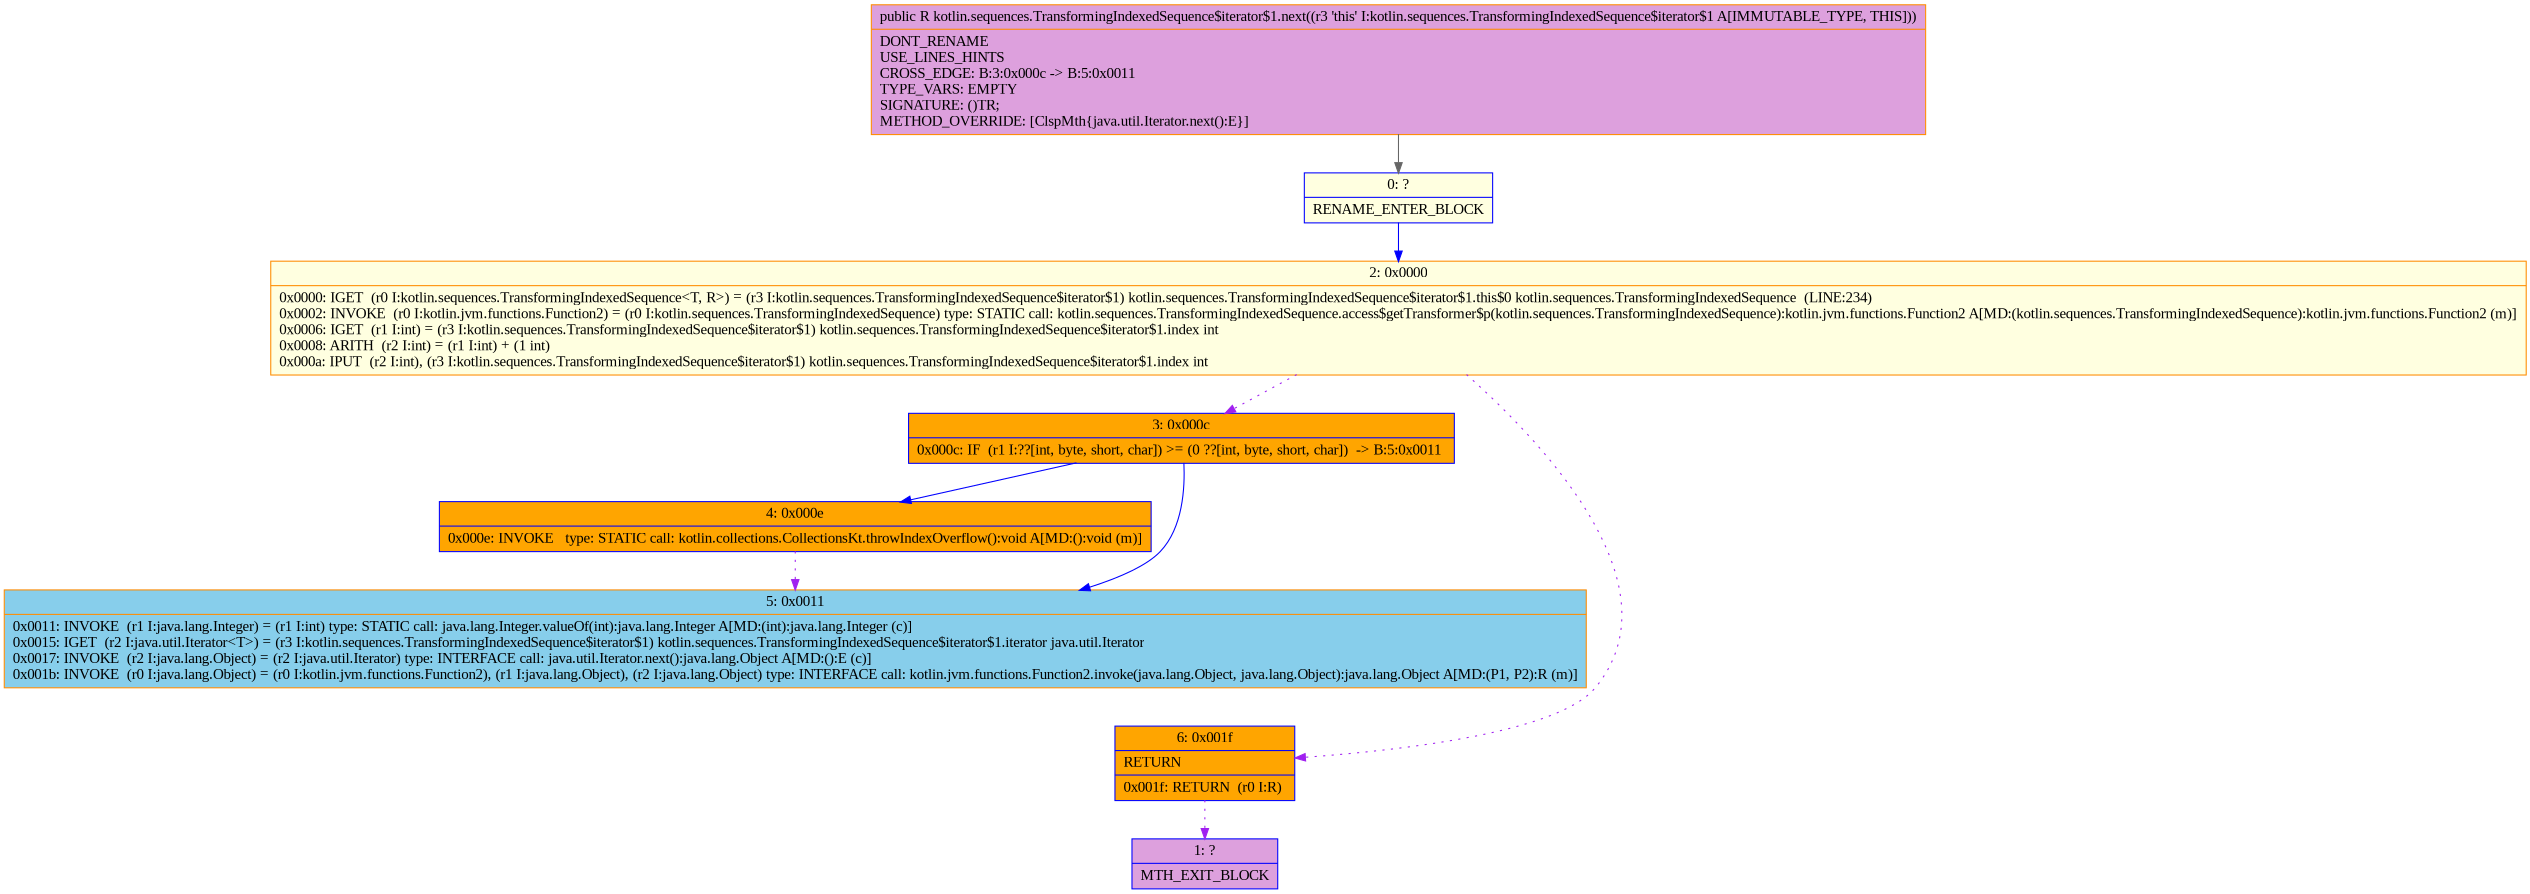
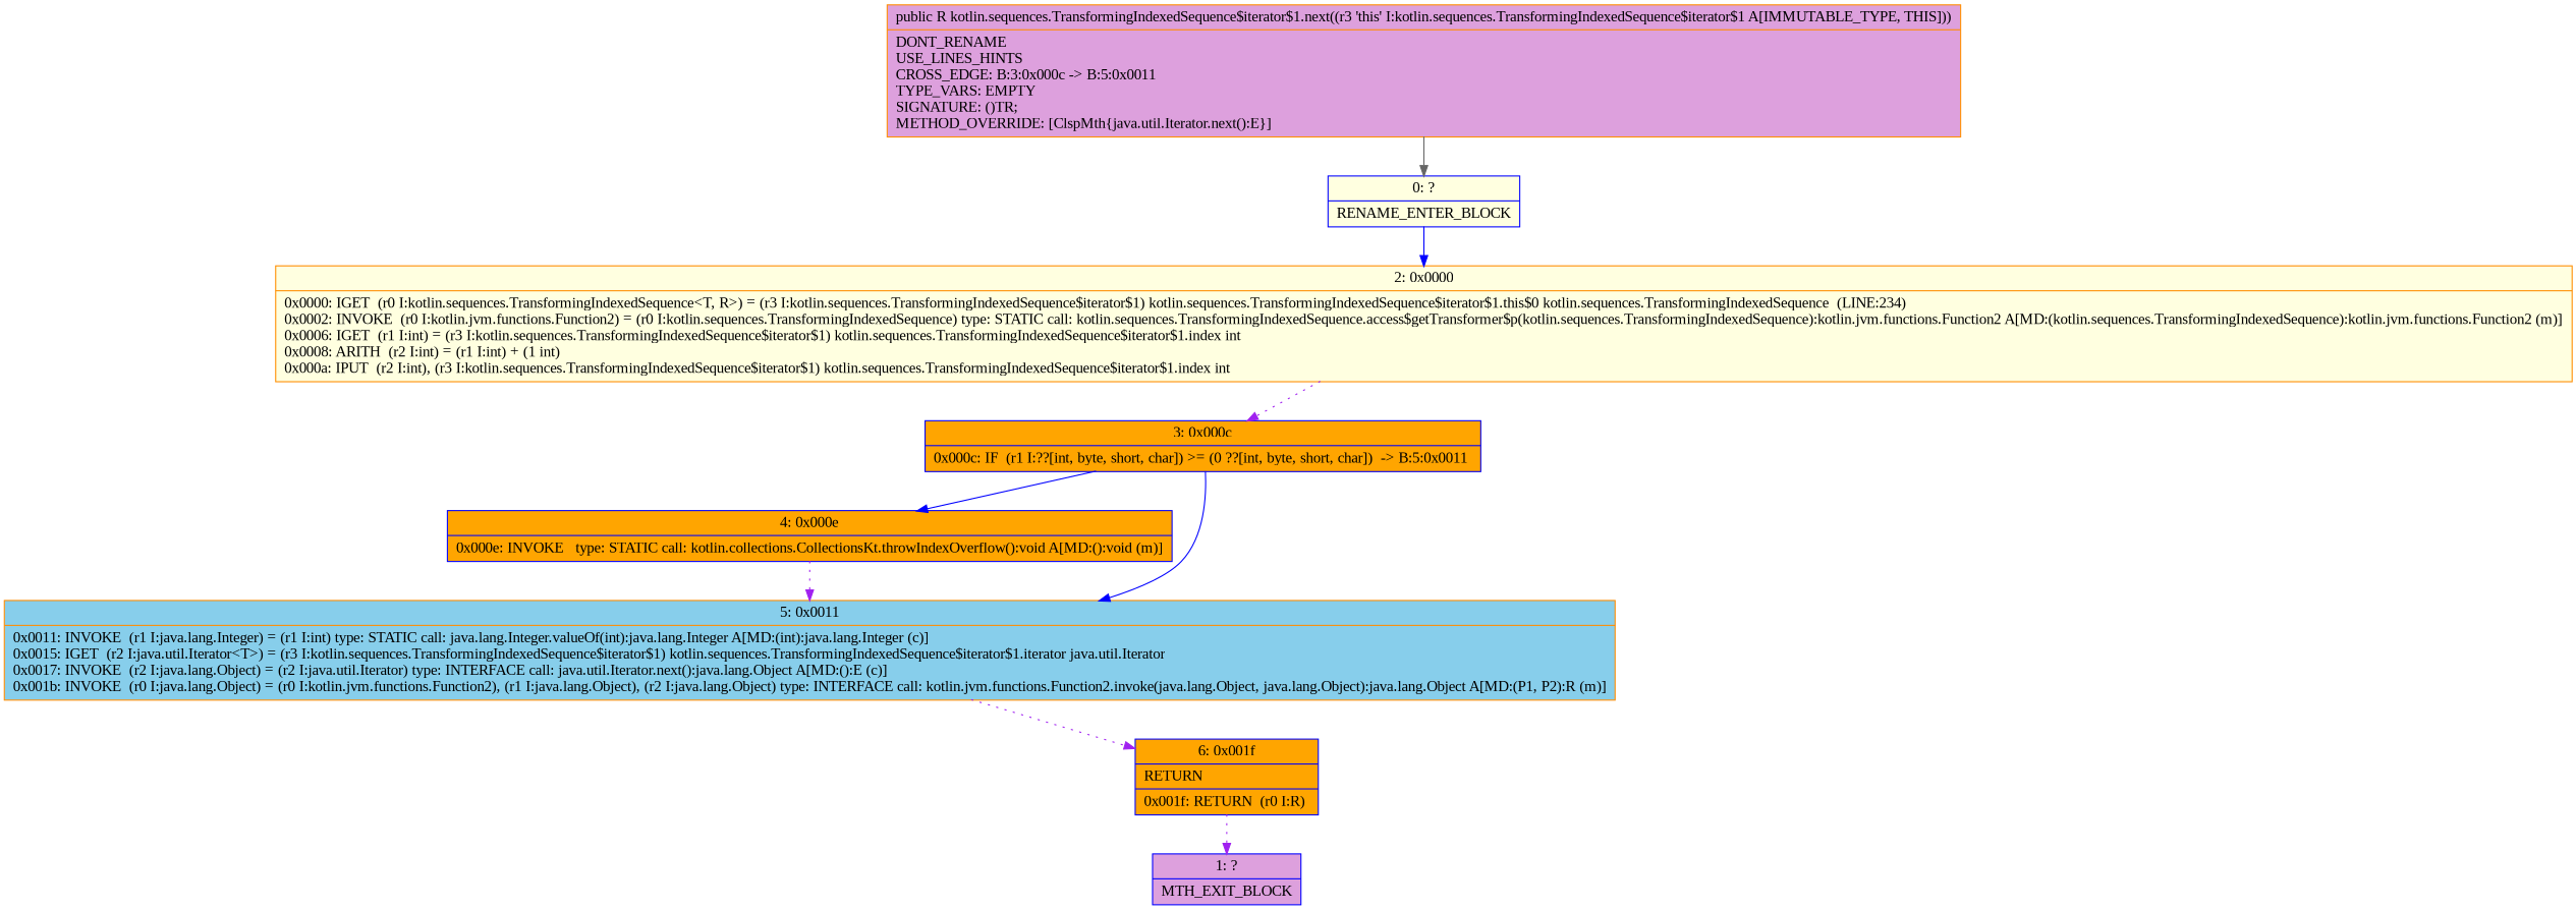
  digraph {
    fontname="Liberation Serif"
    node [color=blue fillcolor=orange fontname="Liberation Serif" shape=record style=filled]
    edge [color=purple fontname="Liberation Serif" style=solid]
    n1 [fillcolor=lightyellow label="{0\:\ ?|RENAME_ENTER_BLOCK\l}"]
    n2 [color=darkorange fillcolor=lightyellow label="{2\:\ 0x0000|0x0000: IGET  (r0 I:kotlin.sequences.TransformingIndexedSequence\<T, R\>) = (r3 I:kotlin.sequences.TransformingIndexedSequence$iterator$1) kotlin.sequences.TransformingIndexedSequence$iterator$1.this$0 kotlin.sequences.TransformingIndexedSequence  (LINE:234)\l0x0002: INVOKE  (r0 I:kotlin.jvm.functions.Function2) = (r0 I:kotlin.sequences.TransformingIndexedSequence) type: STATIC call: kotlin.sequences.TransformingIndexedSequence.access$getTransformer$p(kotlin.sequences.TransformingIndexedSequence):kotlin.jvm.functions.Function2 A[MD:(kotlin.sequences.TransformingIndexedSequence):kotlin.jvm.functions.Function2 (m)]\l0x0006: IGET  (r1 I:int) = (r3 I:kotlin.sequences.TransformingIndexedSequence$iterator$1) kotlin.sequences.TransformingIndexedSequence$iterator$1.index int \l0x0008: ARITH  (r2 I:int) = (r1 I:int) + (1 int) \l0x000a: IPUT  (r2 I:int), (r3 I:kotlin.sequences.TransformingIndexedSequence$iterator$1) kotlin.sequences.TransformingIndexedSequence$iterator$1.index int \l}"]
    n3 [label="{3\:\ 0x000c|0x000c: IF  (r1 I:??[int, byte, short, char]) \>= (0 ??[int, byte, short, char])  \-\> B:5:0x0011 \l}"]
    n4 [label="{4\:\ 0x000e|0x000e: INVOKE   type: STATIC call: kotlin.collections.CollectionsKt.throwIndexOverflow():void A[MD:():void (m)]\l}"]
    n5 [color=darkorange fillcolor=skyblue label="{5\:\ 0x0011|0x0011: INVOKE  (r1 I:java.lang.Integer) = (r1 I:int) type: STATIC call: java.lang.Integer.valueOf(int):java.lang.Integer A[MD:(int):java.lang.Integer (c)]\l0x0015: IGET  (r2 I:java.util.Iterator\<T\>) = (r3 I:kotlin.sequences.TransformingIndexedSequence$iterator$1) kotlin.sequences.TransformingIndexedSequence$iterator$1.iterator java.util.Iterator \l0x0017: INVOKE  (r2 I:java.lang.Object) = (r2 I:java.util.Iterator) type: INTERFACE call: java.util.Iterator.next():java.lang.Object A[MD:():E (c)]\l0x001b: INVOKE  (r0 I:java.lang.Object) = (r0 I:kotlin.jvm.functions.Function2), (r1 I:java.lang.Object), (r2 I:java.lang.Object) type: INTERFACE call: kotlin.jvm.functions.Function2.invoke(java.lang.Object, java.lang.Object):java.lang.Object A[MD:(P1, P2):R (m)]\l}"]
    n6 [label="{6\:\ 0x001f|RETURN\l|0x001f: RETURN  (r0 I:R) \l}"]
    n7 [fillcolor=plum label="{1\:\ ?|MTH_EXIT_BLOCK\l}"]
    n8 [color=darkorange fillcolor=plum label="{public R kotlin.sequences.TransformingIndexedSequence$iterator$1.next((r3 'this' I:kotlin.sequences.TransformingIndexedSequence$iterator$1 A[IMMUTABLE_TYPE, THIS]))  | DONT_RENAME\lUSE_LINES_HINTS\lCROSS_EDGE: B:3:0x000c \-\> B:5:0x0011\lTYPE_VARS: EMPTY\lSIGNATURE: ()TR;\lMETHOD_OVERRIDE: [ClspMth\{java.util.Iterator.next():E\}]\l}"]
    n1 -> n2 [color=blue]
    n2 -> n3 [style=dotted]
    n3 -> n4 [color=blue]
    n3 -> n5 [color=blue]
    n4 -> n5 [style=dotted]
-   n2 -> n6 [style=dotted]
+   n5 -> n6 [style=dotted]
    n6 -> n7 [style=dotted]
    n8 -> n1 [color=gray40]
  }
